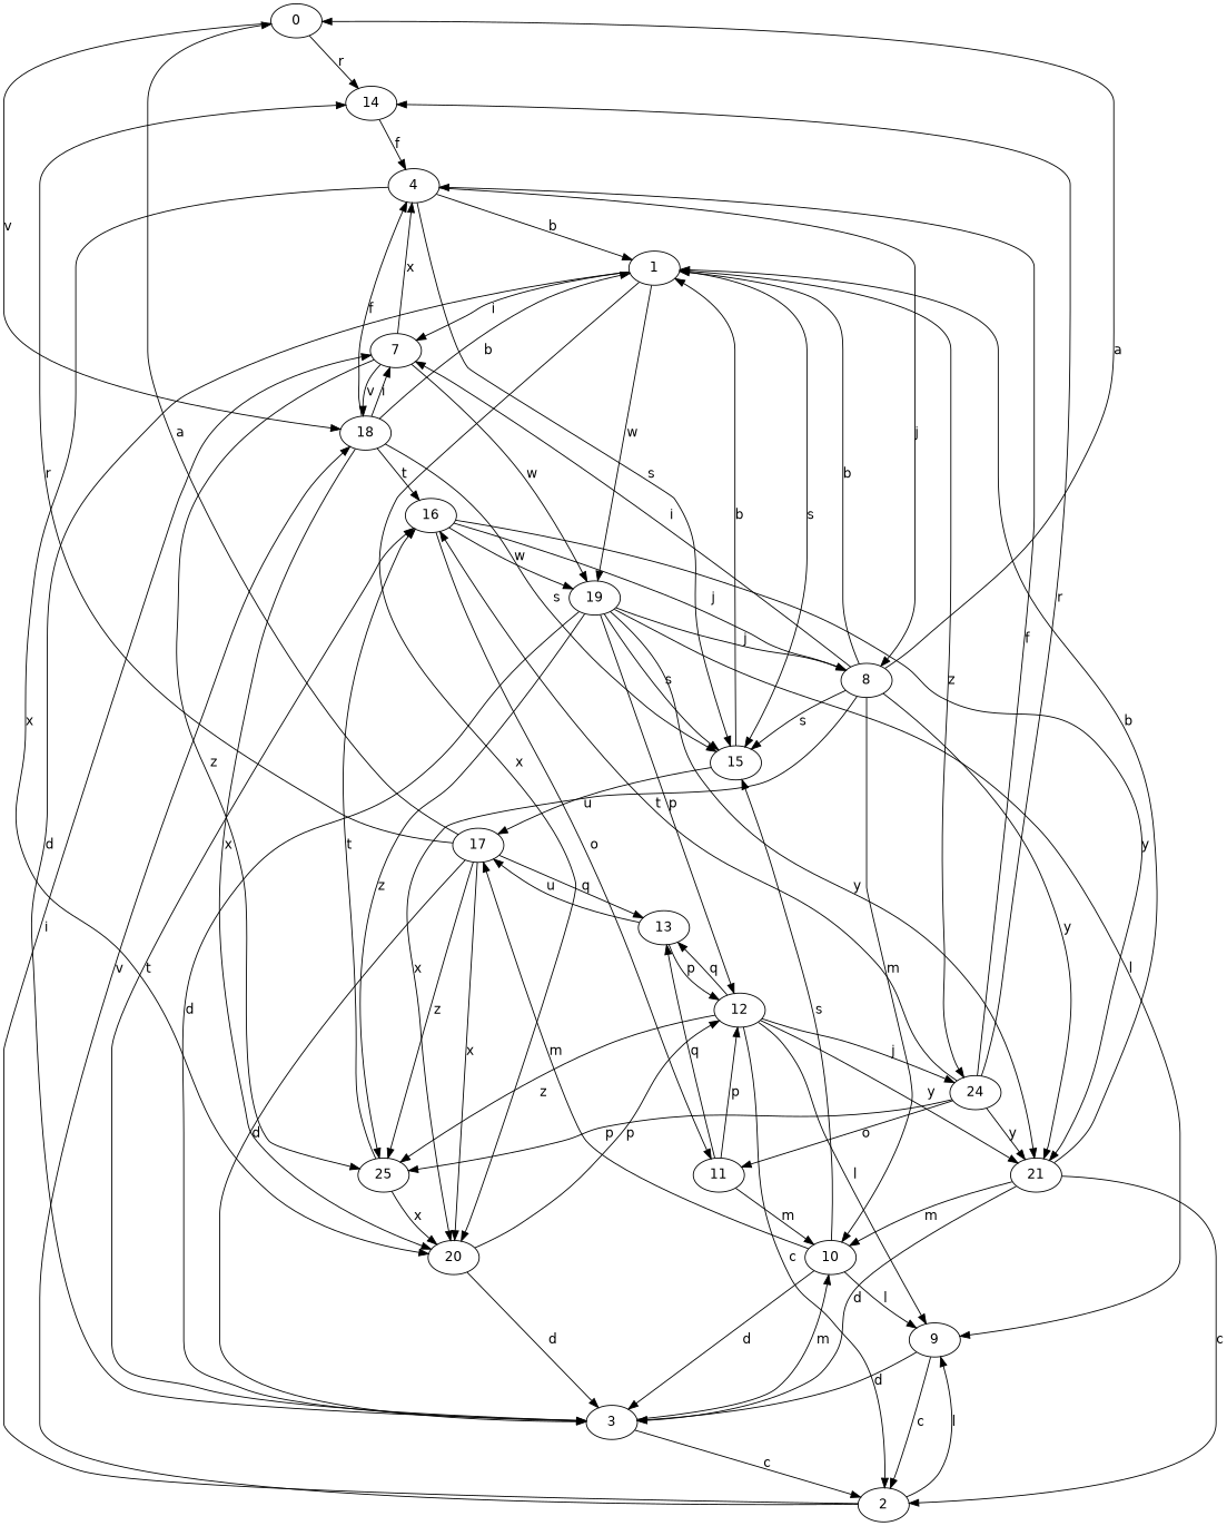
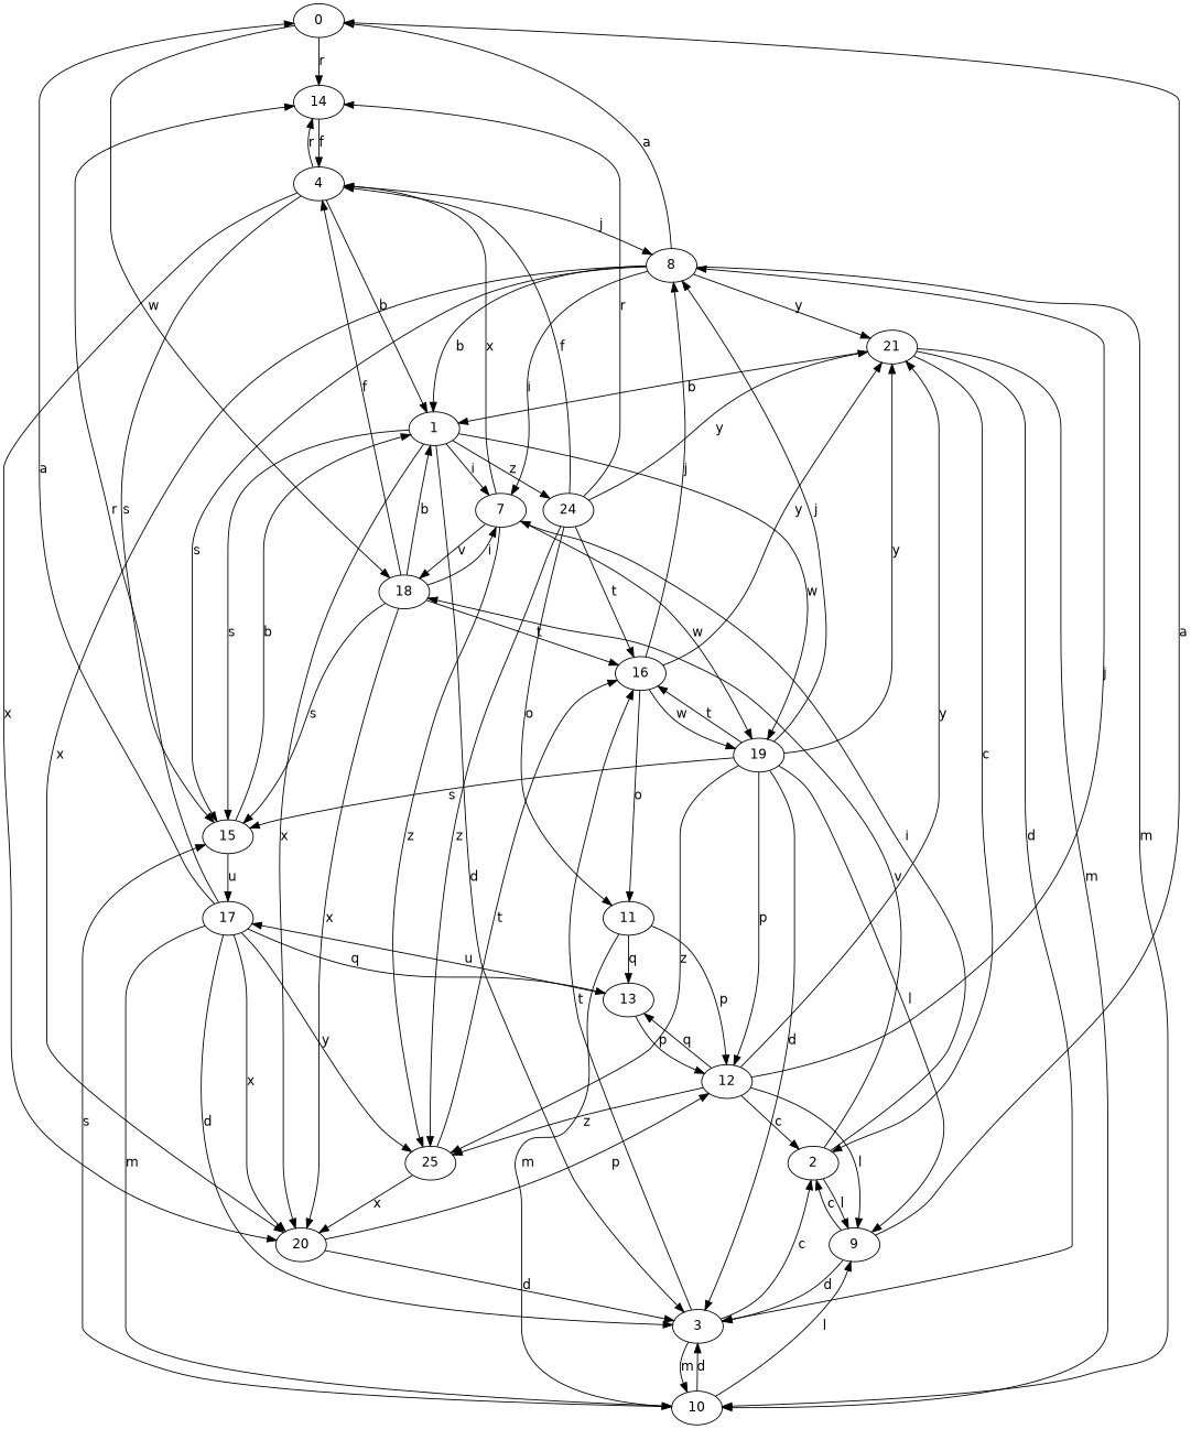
  strict digraph {
    fontname="DejaVu Sans"
    node [fontname="DejaVu Sans"]
    edge [fontname="DejaVu Sans"]
    0
    14
    18
    4
    1
    7
    15
    20
    16
    3
    19
    24
    2
    10
    25
    17
    9
    8
    21
    12
    11
    13
    0 -> 14 [label=r]
-   0 -> 18 [label=v]
+   0 -> 18 [label=w]
    14 -> 4 [label=f]
    18 -> 4 [label=f]
    18 -> 1 [label=b]
    18 -> 7 [label=i]
    18 -> 15 [label=s]
    18 -> 20 [label=x]
    18 -> 16 [label=t]
+   4 -> 14 [label=r]
    4 -> 1 [label=b]
    4 -> 15 [label=s]
    4 -> 20 [label=x]
    4 -> 8 [label=j]
    1 -> 7 [label=i]
    1 -> 15 [label=s]
    1 -> 20 [label=x]
    1 -> 3 [label=d]
    1 -> 19 [label=w]
    1 -> 24 [label=z]
    7 -> 18 [label=v]
    7 -> 4 [label=x]
    7 -> 19 [label=w]
    7 -> 25 [label=z]
    15 -> 1 [label=b]
    15 -> 17 [label=u]
    20 -> 3 [label=d]
    20 -> 12 [label=p]
    16 -> 19 [label=w]
    16 -> 8 [label=j]
    16 -> 21 [label=y]
    16 -> 11 [label=o]
    3 -> 16 [label=t]
    3 -> 2 [label=c]
    3 -> 10 [label=m]
    19 -> 15 [label=s]
+   19 -> 16 [label=t]
    19 -> 3 [label=d]
    19 -> 25 [label=z]
    19 -> 9 [label=l]
    19 -> 8 [label=j]
    19 -> 21 [label=y]
    19 -> 12 [label=p]
    24 -> 14 [label=r]
    24 -> 4 [label=f]
    24 -> 16 [label=t]
-   24 -> 25 [label=p]
+   24 -> 25 [label=z]
    24 -> 21 [label=y]
    24 -> 11 [label=o]
    2 -> 18 [label=v]
    2 -> 7 [label=i]
    2 -> 9 [label=l]
    10 -> 15 [label=s]
    10 -> 3 [label=d]
    10 -> 9 [label=l]
    25 -> 20 [label=x]
    25 -> 16 [label=t]
    17 -> 0 [label=a]
    17 -> 14 [label=r]
    17 -> 20 [label=x]
    17 -> 3 [label=d]
-   10 -> 17 [label=m]
-   17 -> 25 [label=z]
+   17 -> 10 [label=m]
+   17 -> 25 [label=y]
    17 -> 13 [label=q]
+   9 -> 0 [label=a]
    9 -> 3 [label=d]
    9 -> 2 [label=c]
    8 -> 0 [label=a]
    8 -> 1 [label=b]
    8 -> 7 [label=i]
    8 -> 15 [label=s]
    8 -> 20 [label=x]
    8 -> 10 [label=m]
    8 -> 21 [label=y]
    21 -> 1 [label=b]
    21 -> 3 [label=d]
    21 -> 2 [label=c]
    21 -> 10 [label=m]
    12 -> 2 [label=c]
    12 -> 25 [label=z]
    12 -> 9 [label=l]
-   12 -> 24 [label=j]
+   12 -> 8 [label=j]
    12 -> 21 [label=y]
    12 -> 13 [label=q]
    11 -> 10 [label=m]
    11 -> 12 [label=p]
    11 -> 13 [label=q]
    13 -> 17 [label=u]
    13 -> 12 [label=p]
  }
